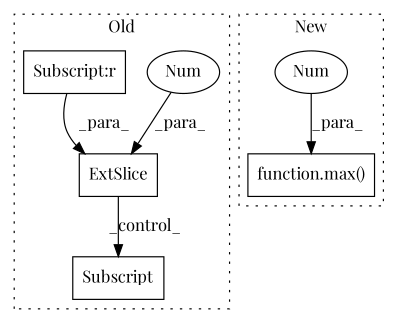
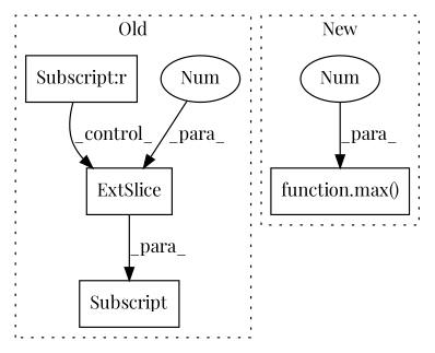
  digraph {
    fontname="Playfair Display"
    node [a=76 fontname="Playfair Display" shape=box]
    edge [fontname="Playfair Display"]
    n1 [a=85 l=4 label=ExtSlice s=1864]
    n2 [a=63 l="24,0" label=Subscript s="1864,0"]
    n3 [l=2 label=Num s=1876 shape=ellipse]
    n4 [a=40 l=10 label="Subscript:r" s=1598]
    n5 [a=75 l="4,1" label="function.max()" s="1757,1773"]
    n6 [l=1 label=Num s=1761 shape=ellipse]
    subgraph cluster_1 {
      label=Old
      style=dotted
      n1
      n2
      n3
      n4
    }
    subgraph cluster_2 {
      label=New
      style=dotted
      n5
      n6
    }
-   n1 -> n2 [label=_control_]
+   n1 -> n2 [label=_para_]
    n3 -> n1 [label=_para_]
-   n4 -> n1 [label=_para_]
+   n4 -> n1 [label=_control_]
    n6 -> n5 [label=_para_]
  }
